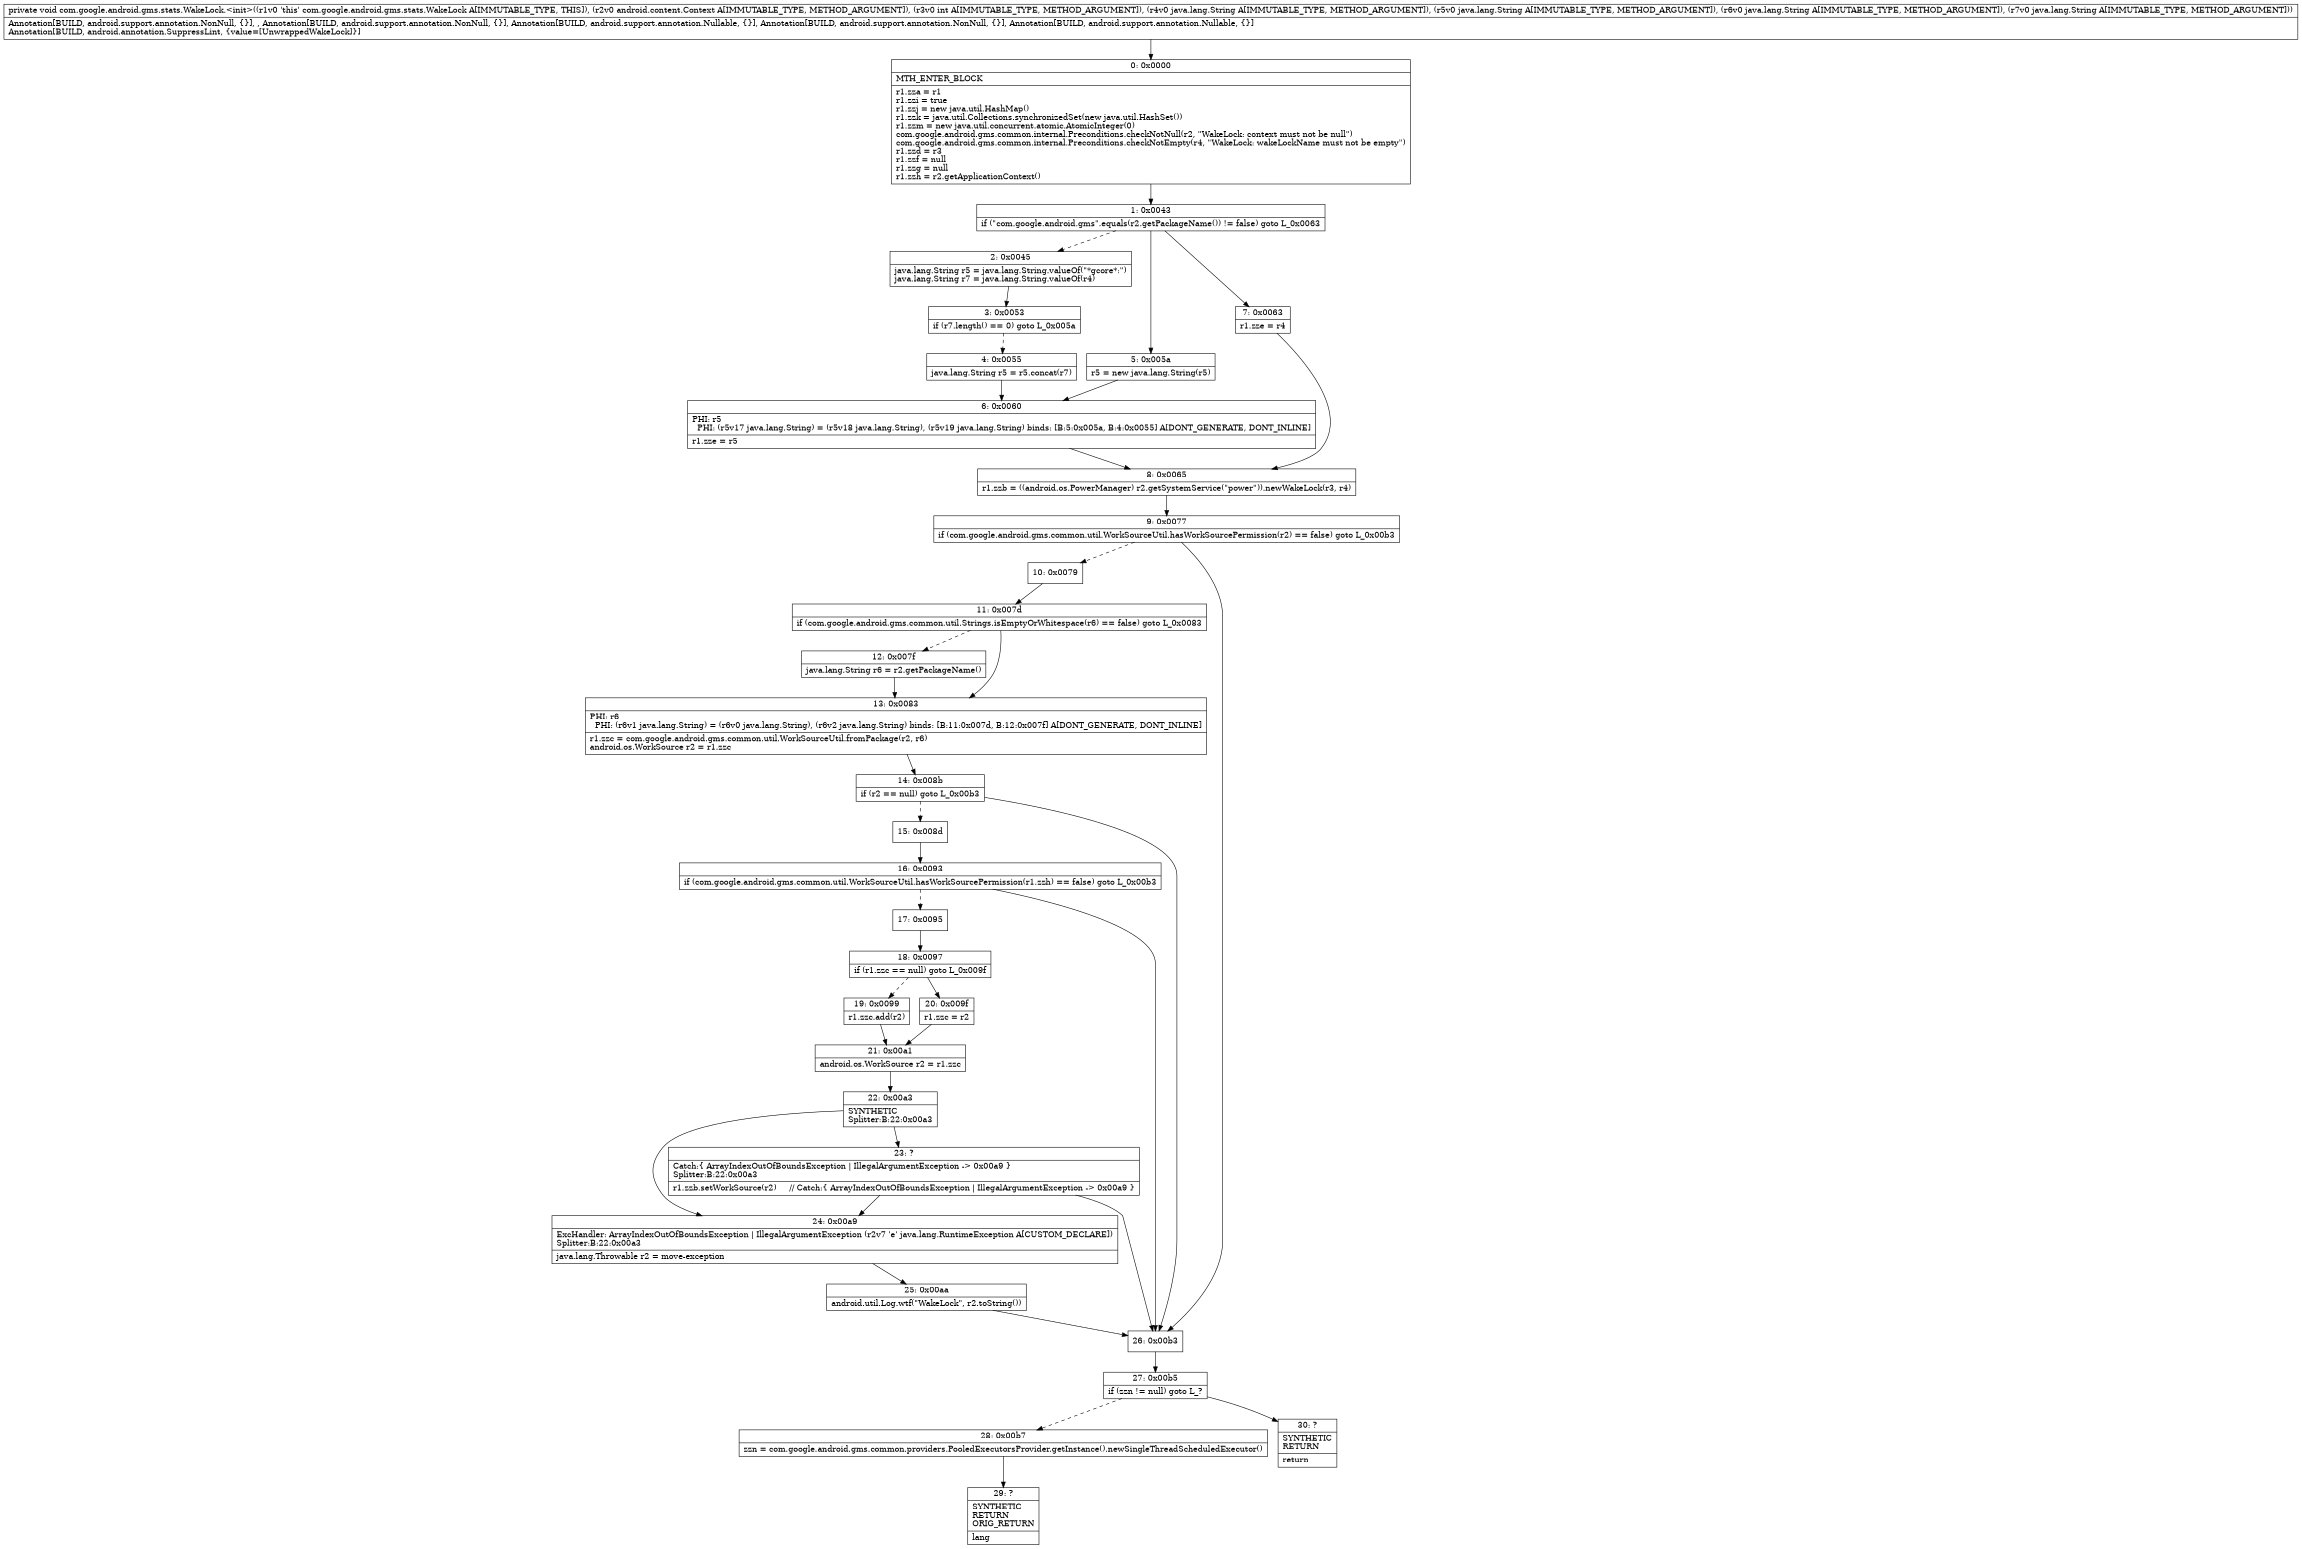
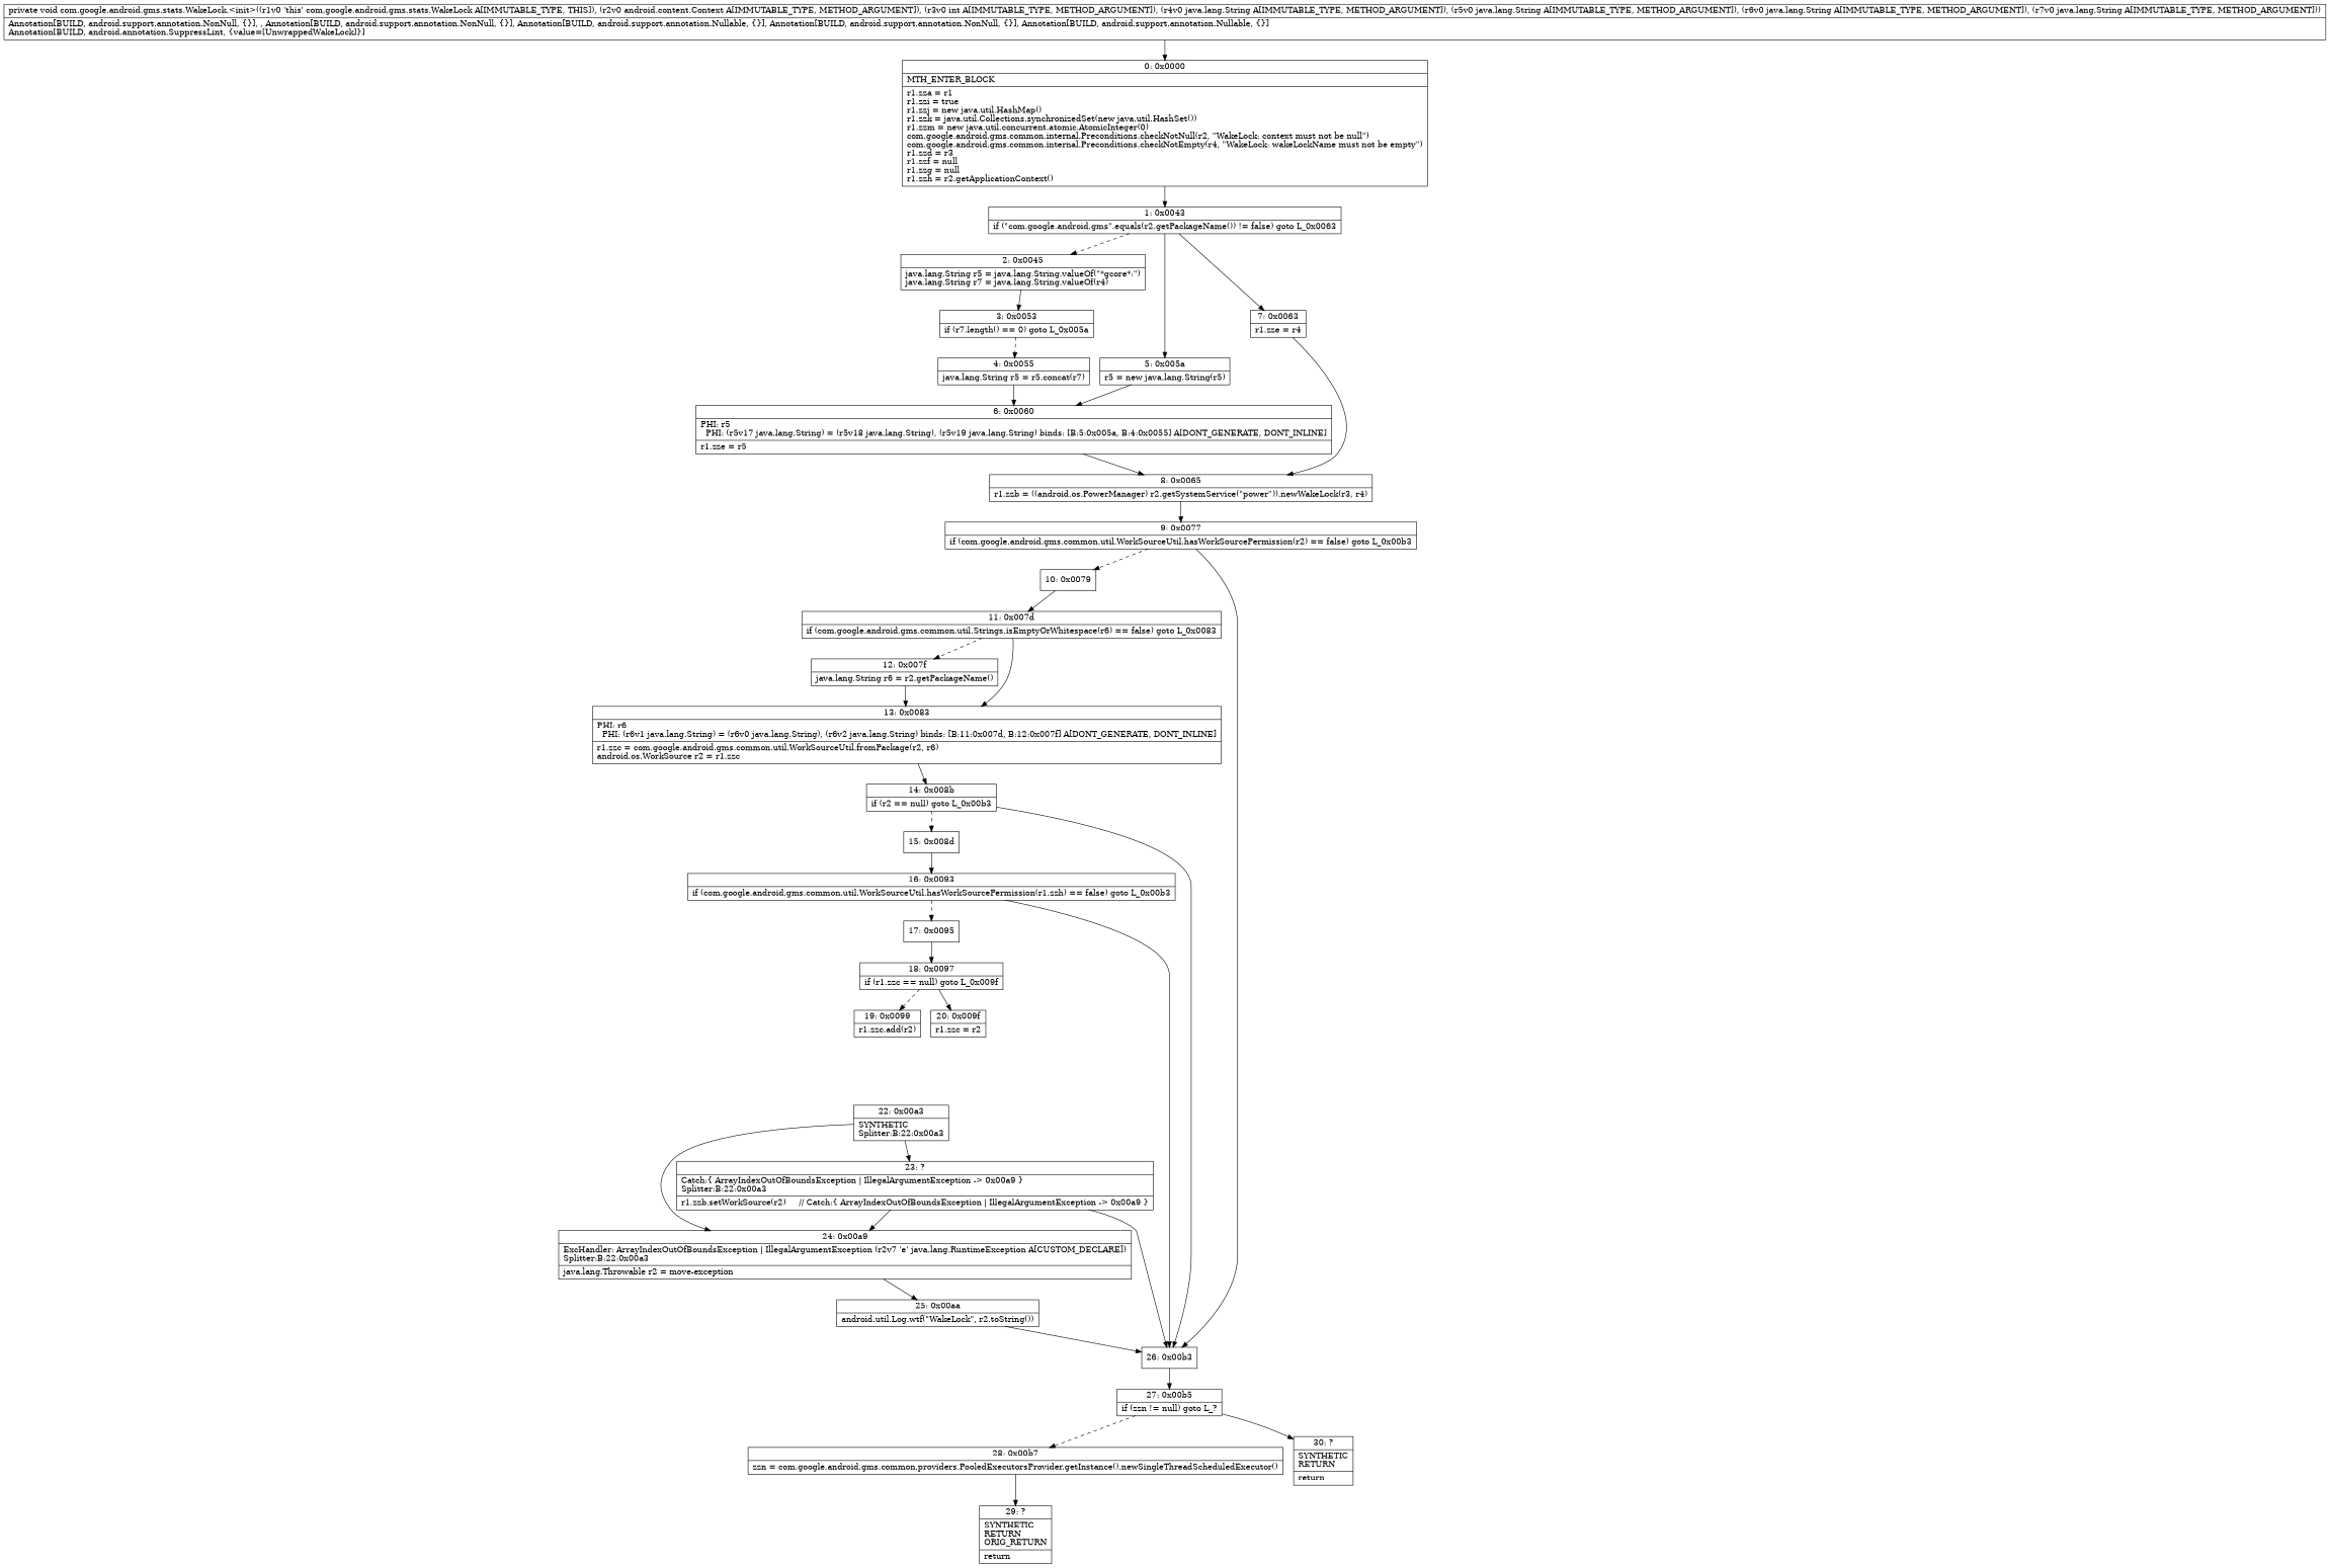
  digraph {
    node [shape=record]
    n1 [label="{0\:\ 0x0000|MTH_ENTER_BLOCK\l|r1.zza = r1\lr1.zzi = true\lr1.zzj = new java.util.HashMap()\lr1.zzk = java.util.Collections.synchronizedSet(new java.util.HashSet())\lr1.zzm = new java.util.concurrent.atomic.AtomicInteger(0)\lcom.google.android.gms.common.internal.Preconditions.checkNotNull(r2, \"WakeLock: context must not be null\")\lcom.google.android.gms.common.internal.Preconditions.checkNotEmpty(r4, \"WakeLock: wakeLockName must not be empty\")\lr1.zzd = r3\lr1.zzf = null\lr1.zzg = null\lr1.zzh = r2.getApplicationContext()\l}"]
    n2 [label="{1\:\ 0x0043|if (\"com.google.android.gms\".equals(r2.getPackageName()) != false) goto L_0x0063\l}"]
    n3 [label="{2\:\ 0x0045|java.lang.String r5 = java.lang.String.valueOf(\"*gcore*:\")\ljava.lang.String r7 = java.lang.String.valueOf(r4)\l}"]
    n4 [label="{7\:\ 0x0063|r1.zze = r4\l}"]
    n5 [label="{5\:\ 0x005a|r5 = new java.lang.String(r5)\l}"]
    n6 [label="{3\:\ 0x0053|if (r7.length() == 0) goto L_0x005a\l}"]
    n7 [label="{8\:\ 0x0065|r1.zzb = ((android.os.PowerManager) r2.getSystemService(\"power\")).newWakeLock(r3, r4)\l}"]
    n8 [label="{4\:\ 0x0055|java.lang.String r5 = r5.concat(r7)\l}"]
    n9 [label="{6\:\ 0x0060|PHI: r5 \l  PHI: (r5v17 java.lang.String) = (r5v18 java.lang.String), (r5v19 java.lang.String) binds: [B:5:0x005a, B:4:0x0055] A[DONT_GENERATE, DONT_INLINE]\l|r1.zze = r5\l}"]
    n10 [label="{9\:\ 0x0077|if (com.google.android.gms.common.util.WorkSourceUtil.hasWorkSourcePermission(r2) == false) goto L_0x00b3\l}"]
    n11 [label="{10\:\ 0x0079}"]
    n12 [label="{26\:\ 0x00b3}"]
    n13 [label="{11\:\ 0x007d|if (com.google.android.gms.common.util.Strings.isEmptyOrWhitespace(r6) == false) goto L_0x0083\l}"]
    n14 [label="{27\:\ 0x00b5|if (zzn != null) goto L_?\l}"]
    n15 [label="{12\:\ 0x007f|java.lang.String r6 = r2.getPackageName()\l}"]
    n16 [label="{13\:\ 0x0083|PHI: r6 \l  PHI: (r6v1 java.lang.String) = (r6v0 java.lang.String), (r6v2 java.lang.String) binds: [B:11:0x007d, B:12:0x007f] A[DONT_GENERATE, DONT_INLINE]\l|r1.zzc = com.google.android.gms.common.util.WorkSourceUtil.fromPackage(r2, r6)\landroid.os.WorkSource r2 = r1.zzc\l}"]
    n17 [label="{14\:\ 0x008b|if (r2 == null) goto L_0x00b3\l}"]
    n18 [label="{15\:\ 0x008d}"]
    n19 [label="{16\:\ 0x0093|if (com.google.android.gms.common.util.WorkSourceUtil.hasWorkSourcePermission(r1.zzh) == false) goto L_0x00b3\l}"]
    n20 [label="{17\:\ 0x0095}"]
    n21 [label="{18\:\ 0x0097|if (r1.zzc == null) goto L_0x009f\l}"]
    n22 [label="{19\:\ 0x0099|r1.zzc.add(r2)\l}"]
    n23 [label="{20\:\ 0x009f|r1.zzc = r2\l}"]
-   n24 [label="{21\:\ 0x00a1|android.os.WorkSource r2 = r1.zzc\l}"]
    n25 [label="{22\:\ 0x00a3|SYNTHETIC\lSplitter:B:22:0x00a3\l}"]
    n26 [label="{23\:\ ?|Catch:\{ ArrayIndexOutOfBoundsException \| IllegalArgumentException \-\> 0x00a9 \}\lSplitter:B:22:0x00a3\l|r1.zzb.setWorkSource(r2)     \/\/ Catch:\{ ArrayIndexOutOfBoundsException \| IllegalArgumentException \-\> 0x00a9 \}\l}"]
    n27 [label="{24\:\ 0x00a9|ExcHandler: ArrayIndexOutOfBoundsException \| IllegalArgumentException (r2v7 'e' java.lang.RuntimeException A[CUSTOM_DECLARE])\lSplitter:B:22:0x00a3\l|java.lang.Throwable r2 = move\-exception\l}"]
    n28 [label="{25\:\ 0x00aa|android.util.Log.wtf(\"WakeLock\", r2.toString())\l}"]
    n29 [label="{28\:\ 0x00b7|zzn = com.google.android.gms.common.providers.PooledExecutorsProvider.getInstance().newSingleThreadScheduledExecutor()\l}"]
    n30 [label="{30\:\ ?|SYNTHETIC\lRETURN\l|return\l}"]
-   n31 [label="{29\:\ ?|SYNTHETIC\lRETURN\lORIG_RETURN\l|lang\l}"]
+   n31 [label="{29\:\ ?|SYNTHETIC\lRETURN\lORIG_RETURN\l|return\l}"]
    n32 [label="{private void com.google.android.gms.stats.WakeLock.\<init\>((r1v0 'this' com.google.android.gms.stats.WakeLock A[IMMUTABLE_TYPE, THIS]), (r2v0 android.content.Context A[IMMUTABLE_TYPE, METHOD_ARGUMENT]), (r3v0 int A[IMMUTABLE_TYPE, METHOD_ARGUMENT]), (r4v0 java.lang.String A[IMMUTABLE_TYPE, METHOD_ARGUMENT]), (r5v0 java.lang.String A[IMMUTABLE_TYPE, METHOD_ARGUMENT]), (r6v0 java.lang.String A[IMMUTABLE_TYPE, METHOD_ARGUMENT]), (r7v0 java.lang.String A[IMMUTABLE_TYPE, METHOD_ARGUMENT]))  | Annotation[BUILD, android.support.annotation.NonNull, \{\}], , Annotation[BUILD, android.support.annotation.NonNull, \{\}], Annotation[BUILD, android.support.annotation.Nullable, \{\}], Annotation[BUILD, android.support.annotation.NonNull, \{\}], Annotation[BUILD, android.support.annotation.Nullable, \{\}]\lAnnotation[BUILD, android.annotation.SuppressLint, \{value=[UnwrappedWakeLock]\}]\l}"]
    n1 -> n2
    n2 -> n3 [style=dashed]
    n2 -> n4
    n2 -> n5
    n3 -> n6
    n4 -> n7
    n5 -> n9
    n6 -> n8 [style=dashed]
    n7 -> n10
    n8 -> n9
    n9 -> n7
    n10 -> n11 [style=dashed]
    n10 -> n12
    n11 -> n13
    n12 -> n14
    n13 -> n15 [style=dashed]
    n13 -> n16
    n14 -> n29 [style=dashed]
    n14 -> n30
    n15 -> n16
    n16 -> n17
    n17 -> n12
    n17 -> n18 [style=dashed]
    n18 -> n19
    n19 -> n12
    n19 -> n20 [style=dashed]
    n20 -> n21
    n21 -> n22 [style=dashed]
    n21 -> n23
-   n22 -> n24
-   n23 -> n24
-   n24 -> n25
    n25 -> n26
    n25 -> n27
    n26 -> n12
    n26 -> n27
    n27 -> n28
    n28 -> n12
    n29 -> n31
    n32 -> n1
  }
